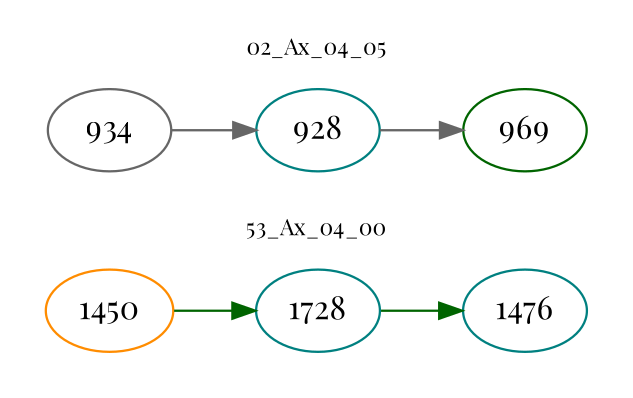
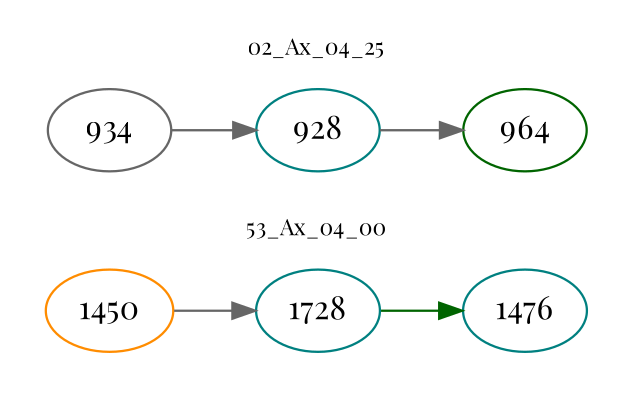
  digraph {
    fontname="Playfair Display"
    rankdir=LR
    node [color=teal fontname="Playfair Display"]
    edge [color=darkgreen fontname="Playfair Display"]
    n1 [color=darkorange label=1450]
    n2 [label=1728]
    n3 [label=1476]
    n4 [color=gray40 label=934]
    n5 [label=928]
-   n6 [color=darkgreen label=969]
+   n6 [color=darkgreen label=964]
    subgraph cluster_1 {
      color=white
      fontsize=10
      label="53_Ax_04_00"
      n1
      n2
      n3
    }
    subgraph cluster_2 {
      color=white
      fontsize=10
-     label="02_Ax_04_05"
+     label="02_Ax_04_25"
      n4
      n5
      n6
    }
-   n1 -> n2
+   n1 -> n2 [color=gray40]
    n2 -> n3
    n4 -> n5 [color=gray40]
    n5 -> n6 [color=gray40]
  }
